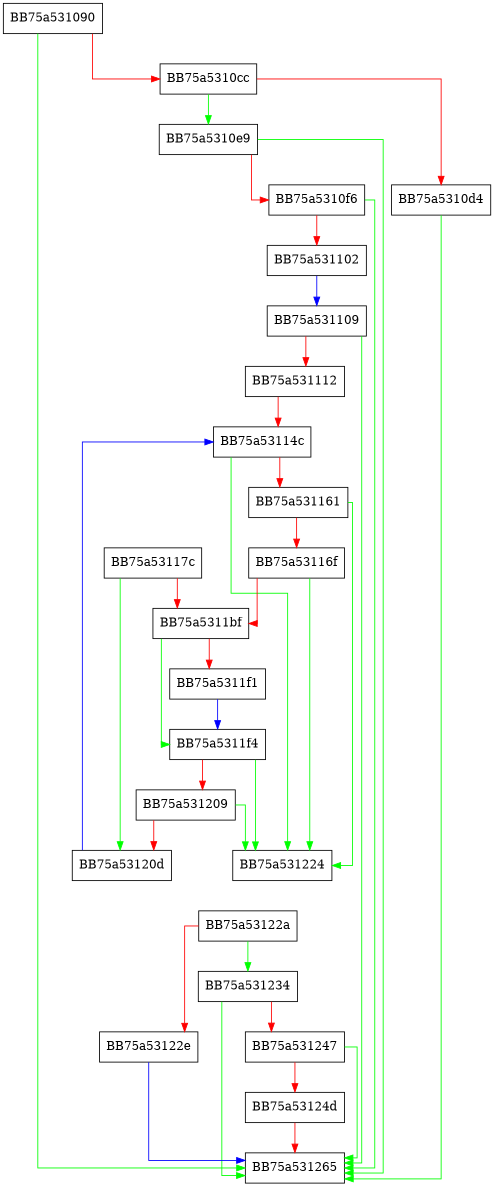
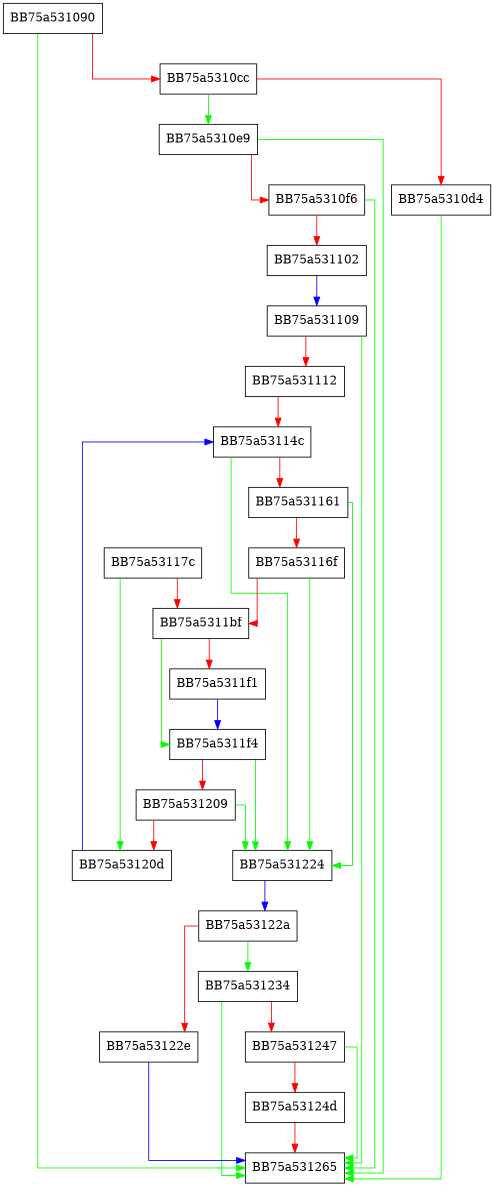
  digraph {
    splines=ortho
    node [shape=box]
    edge [color=red]
    BB75a531090
    BB75a531265
    BB75a5310cc
    BB75a5310e9
    BB75a5310d4
    BB75a5310f6
    BB75a531102
    BB75a531109
    BB75a531112
    BB75a53114c
    BB75a531224
    BB75a531161
    BB75a53122a
    BB75a53116f
    BB75a531234
    BB75a53122e
    BB75a5311bf
    BB75a53117c
    BB75a53120d
    BB75a5311f4
    BB75a5311f1
    BB75a531209
    BB75a531247
    BB75a53124d
    BB75a531090 -> BB75a531265 [color=green]
    BB75a531090 -> BB75a5310cc
    BB75a5310cc -> BB75a5310e9 [color=green]
    BB75a5310cc -> BB75a5310d4
    BB75a5310e9 -> BB75a531265 [color=green]
    BB75a5310e9 -> BB75a5310f6
    BB75a5310d4 -> BB75a531265 [color=green]
    BB75a5310f6 -> BB75a531265 [color=green]
    BB75a5310f6 -> BB75a531102
    BB75a531102 -> BB75a531109 [color=blue]
    BB75a531109 -> BB75a531265 [color=green]
    BB75a531109 -> BB75a531112
    BB75a531112 -> BB75a53114c
    BB75a53114c -> BB75a531224 [color=green]
    BB75a53114c -> BB75a531161
+   BB75a531224 -> BB75a53122a [color=blue]
    BB75a531161 -> BB75a531224 [color=green]
    BB75a531161 -> BB75a53116f
    BB75a53122a -> BB75a531234 [color=green]
    BB75a53122a -> BB75a53122e
    BB75a53116f -> BB75a531224 [color=green]
    BB75a53116f -> BB75a5311bf
    BB75a531234 -> BB75a531265 [color=green]
    BB75a531234 -> BB75a531247
    BB75a53122e -> BB75a531265 [color=blue]
    BB75a5311bf -> BB75a5311f4 [color=green]
    BB75a5311bf -> BB75a5311f1
    BB75a53117c -> BB75a5311bf
    BB75a53117c -> BB75a53120d [color=green]
    BB75a53120d -> BB75a53114c [color=blue]
    BB75a5311f4 -> BB75a531224 [color=green]
    BB75a5311f4 -> BB75a531209
    BB75a5311f1 -> BB75a5311f4 [color=blue]
    BB75a531209 -> BB75a531224 [color=green]
    BB75a531209 -> BB75a53120d
    BB75a531247 -> BB75a531265 [color=green]
    BB75a531247 -> BB75a53124d
    BB75a53124d -> BB75a531265
  }
